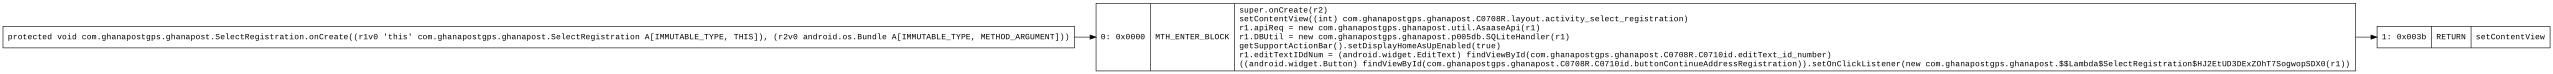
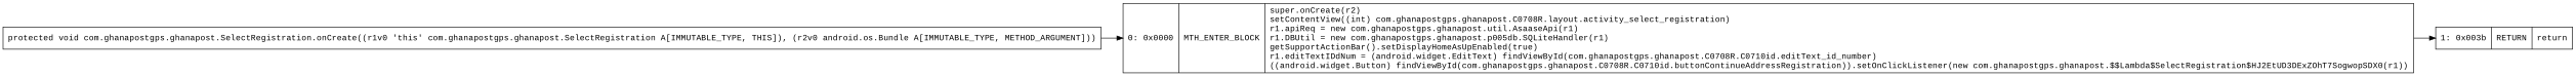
  digraph {
    rankdir=LR
    fontname="Liberation Mono"
    node [shape=record fontname="Liberation Mono"]
    edge [fontname="Liberation Mono"]
    n1 [label="{0\:\ 0x0000|MTH_ENTER_BLOCK\l|super.onCreate(r2)\lsetContentView((int) com.ghanapostgps.ghanapost.C0708R.layout.activity_select_registration)\lr1.apiReq = new com.ghanapostgps.ghanapost.util.AsaaseApi(r1)\lr1.DBUtil = new com.ghanapostgps.ghanapost.p005db.SQLiteHandler(r1)\lgetSupportActionBar().setDisplayHomeAsUpEnabled(true)\lr1.editTextIDdNum = (android.widget.EditText) findViewById(com.ghanapostgps.ghanapost.C0708R.C0710id.editText_id_number)\l((android.widget.Button) findViewById(com.ghanapostgps.ghanapost.C0708R.C0710id.buttonContinueAddressRegistration)).setOnClickListener(new com.ghanapostgps.ghanapost.$$Lambda$SelectRegistration$HJ2EtUD3DExZOhT7SogwopSDX0(r1))\l}"]
-   n2 [label="{1\:\ 0x003b|RETURN\l|setContentView\l}"]
+   n2 [label="{1\:\ 0x003b|RETURN\l|return\l}"]
    n3 [label="{protected void com.ghanapostgps.ghanapost.SelectRegistration.onCreate((r1v0 'this' com.ghanapostgps.ghanapost.SelectRegistration A[IMMUTABLE_TYPE, THIS]), (r2v0 android.os.Bundle A[IMMUTABLE_TYPE, METHOD_ARGUMENT])) }"]
    n1 -> n2
    n3 -> n1
  }
